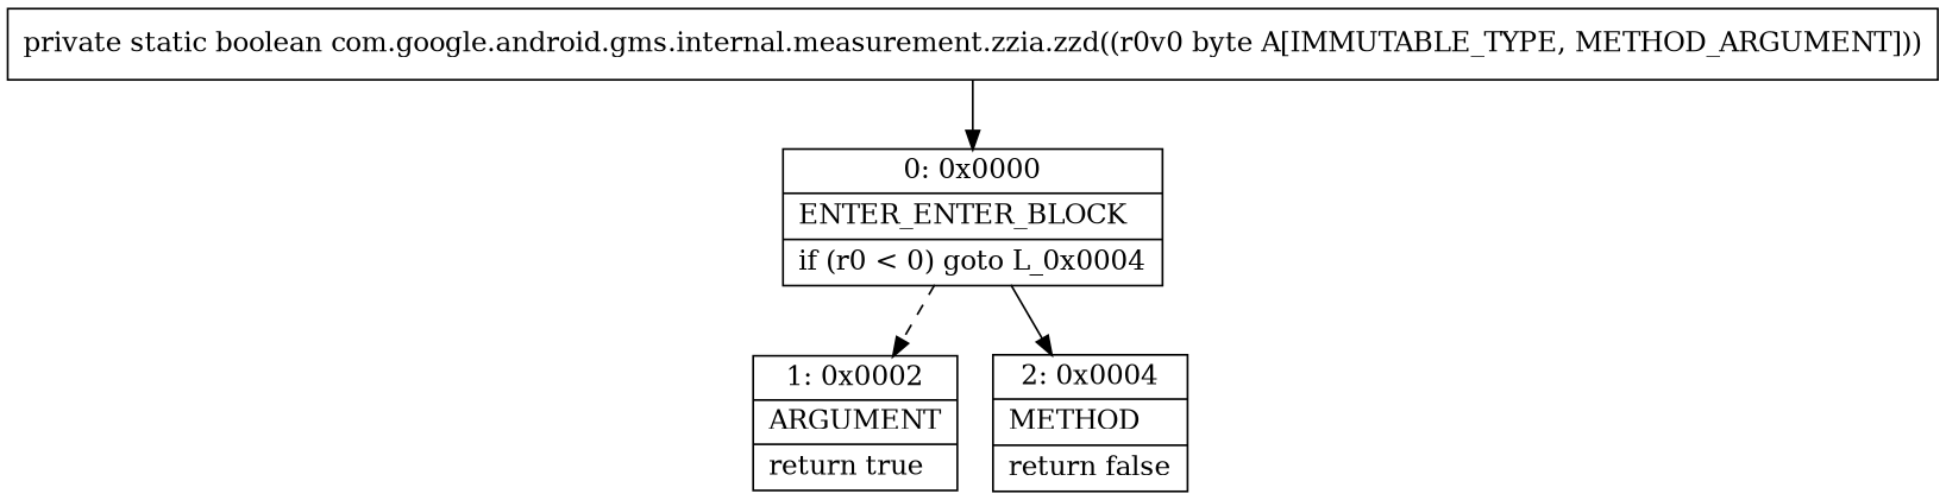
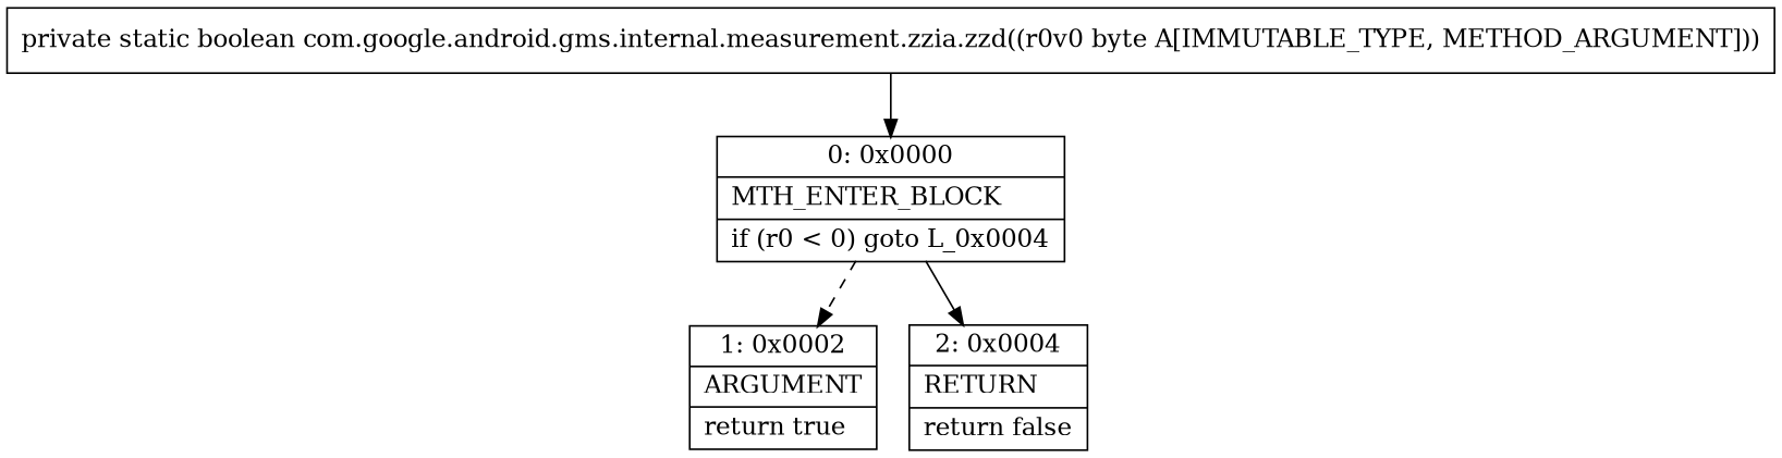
  digraph {
    node [shape=record]
-   n1 [label="{0\:\ 0x0000|ENTER_ENTER_BLOCK\l|if (r0 \< 0) goto L_0x0004\l}"]
+   n1 [label="{0\:\ 0x0000|MTH_ENTER_BLOCK\l|if (r0 \< 0) goto L_0x0004\l}"]
    n2 [label="{1\:\ 0x0002|ARGUMENT\l|return true\l}"]
-   n3 [label="{2\:\ 0x0004|METHOD\l|return false\l}"]
+   n3 [label="{2\:\ 0x0004|RETURN\l|return false\l}"]
    n4 [label="{private static boolean com.google.android.gms.internal.measurement.zzia.zzd((r0v0 byte A[IMMUTABLE_TYPE, METHOD_ARGUMENT])) }"]
    n1 -> n2 [style=dashed]
    n1 -> n3
    n4 -> n1
  }
